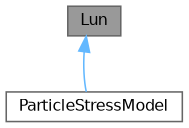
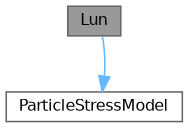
  digraph {
    node [color=gray40 fontname=Helvetica fontsize=10 shape=box style=filled]
    n1 [fillcolor=grey60 fontcolor=black height=0.2 label=Lun width=0.4]
    n2 [fillcolor=white height=0.2 label=ParticleStressModel width=0.4]
-   n1 -> n2 [color=steelblue1 dir=back fontname=Helvetica fontsize=10 labelfontname=Helvetica labelfontsize=10 style=solid]
+   n2 -> n1 [color=steelblue1 dir=back fontname=Helvetica fontsize=10 labelfontname=Helvetica labelfontsize=10 style=solid]
  }
